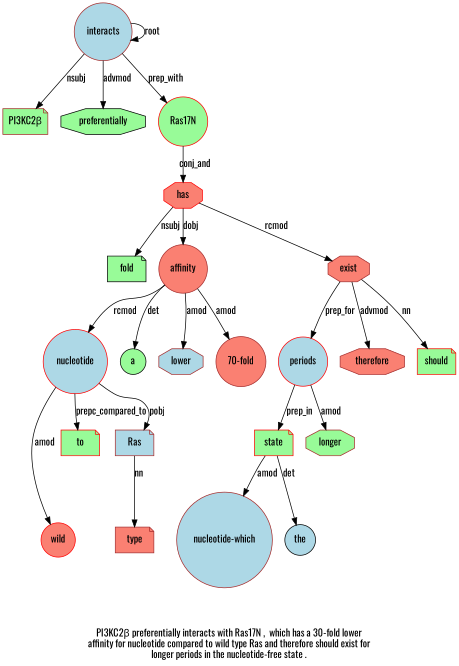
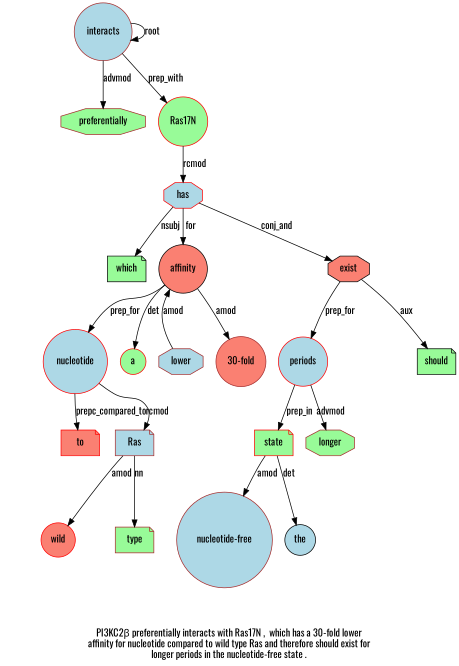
  digraph {
    fontname=Oswald
    label="PI3KC2β preferentially interacts with Ras17N ,  which has a 30-fold lower\naffinity for nucleotide compared to wild type Ras and therefore should exist for\nlonger periods in the nucleotide-free state ."
    node [color=brown fillcolor=palegreen fontname=Oswald shape=circle style=filled]
    edge [fontname=Oswald]
    n1 [fillcolor=lightblue label=interacts]
-   n2 [label="PI3KC2β" shape=note]
-   n3 [color=black label=preferentially shape=octagon]
+   n3 [label=preferentially shape=octagon]
    n4 [color=red label=Ras17N]
-   n5 [color=red fillcolor=salmon label=has shape=octagon]
-   n6 [color=black label=fold shape=note]
-   n7 [fillcolor=salmon label=affinity]
-   n8 [fillcolor=salmon label=exist shape=octagon]
-   n9 [color=black label=a]
-   n10 [fillcolor=salmon label="70-fold"]
+   n5 [color=red fillcolor=lightblue label=has shape=octagon]
+   n6 [color=black label=which shape=note]
+   n7 [color=black fillcolor=salmon label=affinity]
+   n8 [color=black fillcolor=salmon label=exist shape=octagon]
+   n9 [color=red label=a]
+   n10 [fillcolor=salmon label="30-fold"]
    n11 [fillcolor=lightblue label=lower shape=octagon]
    n12 [color=red fillcolor=lightblue label=nucleotide]
-   n13 [fillcolor=salmon label=therefore shape=octagon]
-   n14 [color=red label=should shape=note]
+   n14 [color=black label=should shape=note]
    n15 [color=red fillcolor=lightblue label=periods]
-   n16 [color=red label=to shape=note]
+   n16 [color=red fillcolor=salmon label=to shape=note]
    n17 [fillcolor=lightblue label=Ras shape=note]
    n18 [color=red fillcolor=salmon label=wild]
-   n19 [fillcolor=salmon label=type shape=note]
+   n19 [label=type shape=note]
    n20 [label=longer shape=octagon]
    n21 [color=red label=state shape=note]
    n22 [color=black fillcolor=lightblue label=the]
-   n23 [fillcolor=lightblue label="nucleotide-which"]
+   n23 [fillcolor=lightblue label="nucleotide-free"]
    n1 -> n1 [label=root]
-   n1 -> n2 [label=nsubj]
    n1 -> n3 [label=advmod]
    n1 -> n4 [label=prep_with]
-   n4 -> n5 [label=conj_and]
+   n4 -> n5 [label=rcmod]
    n5 -> n6 [label=nsubj]
-   n5 -> n7 [label=dobj]
-   n5 -> n8 [label=rcmod]
+   n5 -> n7 [label=for]
+   n5 -> n8 [label=conj_and]
    n7 -> n9 [label=det]
    n7 -> n10 [label=amod]
-   n7 -> n11 [label=amod]
-   n7 -> n12 [label=rcmod]
-   n8 -> n13 [label=advmod]
-   n8 -> n14 [label=nn]
+   n11 -> n7 [label=amod]
+   n7 -> n12 [label=prep_for]
+   n8 -> n14 [label=aux]
    n8 -> n15 [label=prep_for]
    n12 -> n16 [label=prepc_compared_to]
-   n12 -> n17 [label=pobj]
-   n15 -> n20 [label=amod]
+   n12 -> n17 [label=rcmod]
+   n15 -> n20 [label=advmod]
    n15 -> n21 [label=prep_in]
-   n12 -> n18 [label=amod]
+   n17 -> n18 [label=amod]
    n17 -> n19 [label=nn]
    n21 -> n22 [label=det]
    n21 -> n23 [label=amod]
  }
